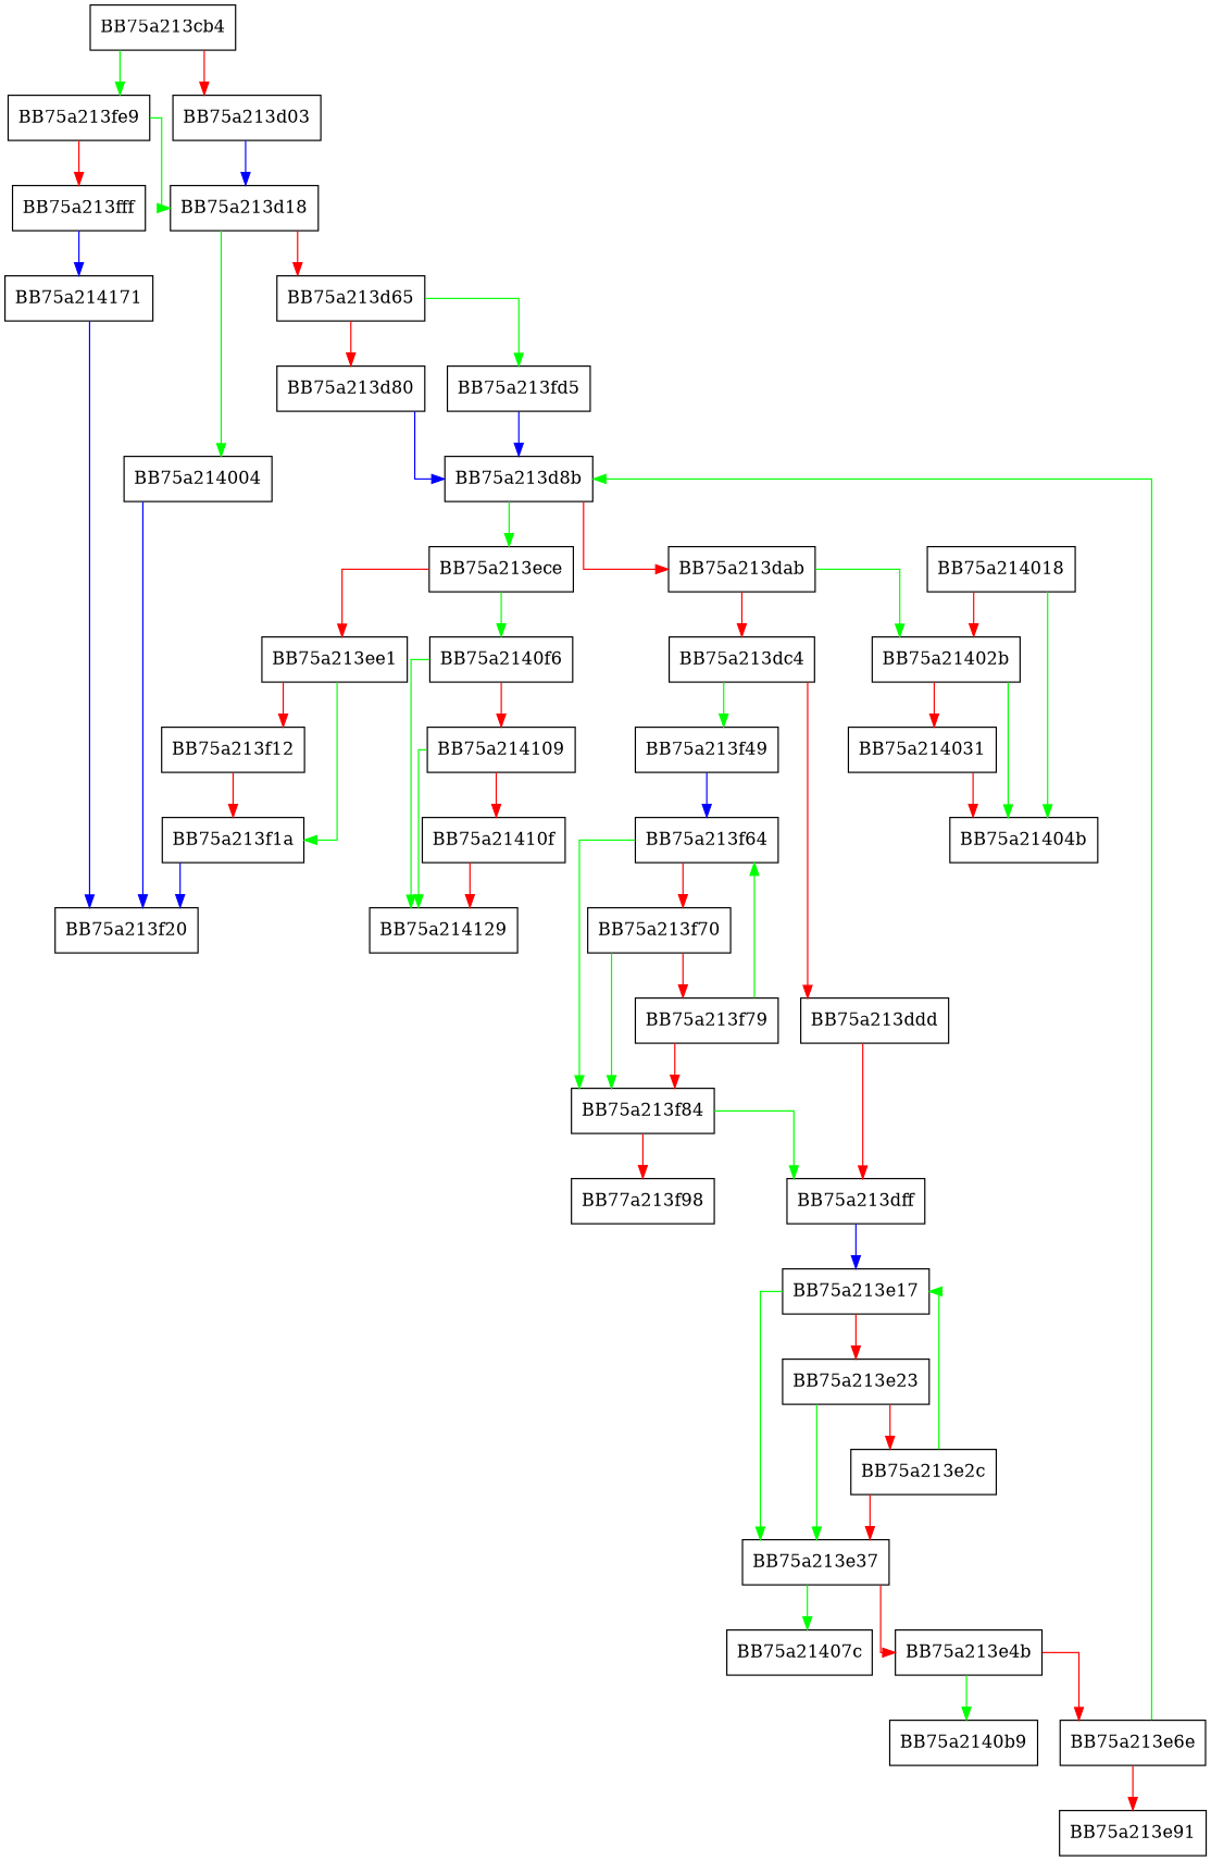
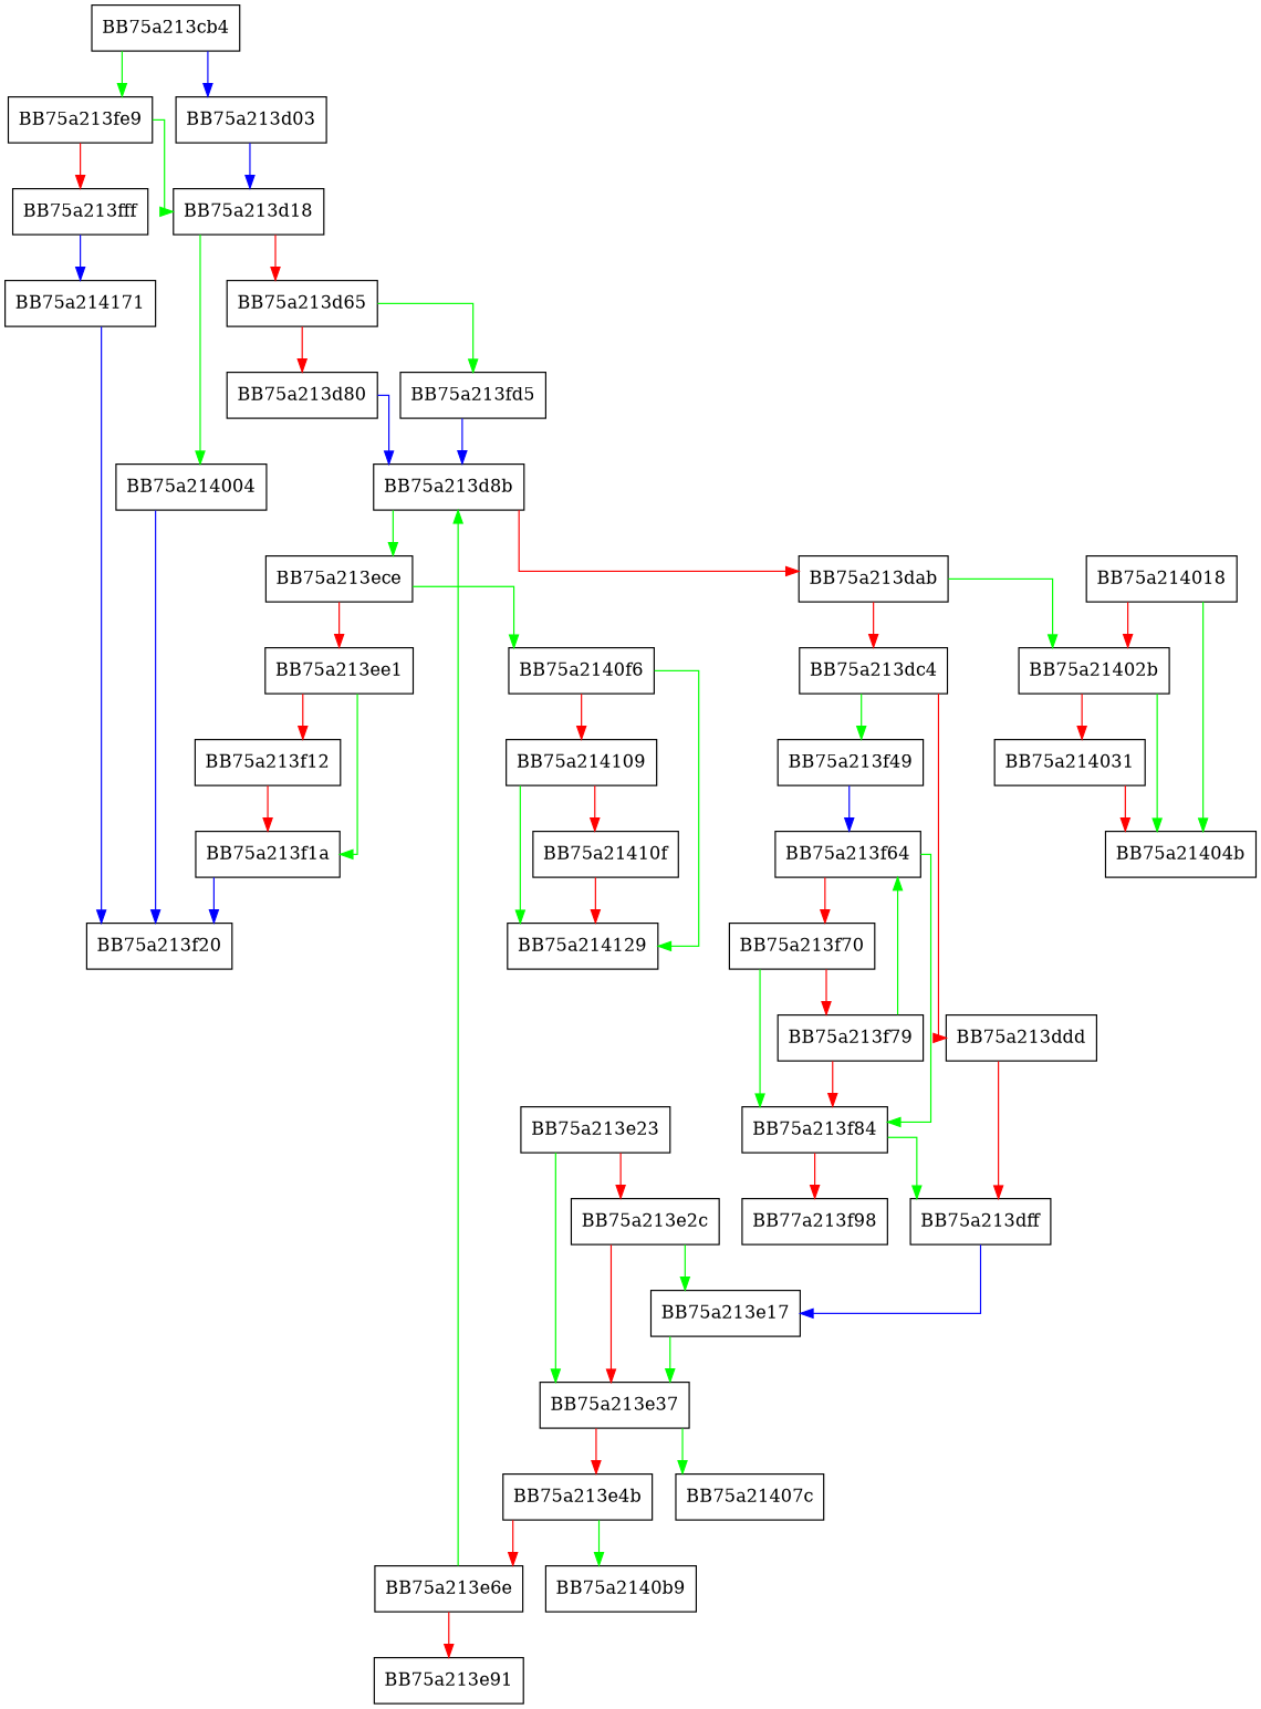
  digraph {
    splines=ortho
    node [shape=box]
    edge [color=red]
    BB75a213cb4
    BB75a213fe9
    BB75a213d03
    BB75a213d18
    BB75a213fff
    BB75a214004
    BB75a213d65
    BB75a214171
    BB75a213f20
    BB75a213fd5
    BB75a213d80
    BB75a213d8b
    BB75a213ece
    BB75a213dab
    BB75a2140f6
    BB75a213ee1
    BB75a213dc4
    BB75a21402b
    BB75a214129
    BB75a214109
    BB75a213f1a
    BB75a213f12
    BB75a214018
    BB75a21404b
    BB75a213f49
    BB75a213ddd
    BB75a214031
    BB75a213f64
    BB75a213dff
    BB75a213f84
    BB75a213f70
    BB75a213e17
    BB75a213e37
    BB75a213e23
    BB75a21407c
    BB75a213e4b
    BB75a213e2c
    BB75a2140b9
    BB75a213e6e
    BB75a213e91
    BB75a21410f
    n42 [label=BB77a213f98]
    BB75a213f79
    BB75a213cb4 -> BB75a213fe9 [color=green]
-   BB75a213cb4 -> BB75a213d03
+   BB75a213cb4 -> BB75a213d03 [color=blue]
    BB75a213fe9 -> BB75a213d18 [color=green]
    BB75a213fe9 -> BB75a213fff
    BB75a213d03 -> BB75a213d18 [color=blue]
    BB75a213d18 -> BB75a214004 [color=green]
    BB75a213d18 -> BB75a213d65
    BB75a213fff -> BB75a214171 [color=blue]
    BB75a214004 -> BB75a213f20 [color=blue]
    BB75a213d65 -> BB75a213fd5 [color=green]
    BB75a213d65 -> BB75a213d80
    BB75a214171 -> BB75a213f20 [color=blue]
    BB75a213fd5 -> BB75a213d8b [color=blue]
    BB75a213d80 -> BB75a213d8b [color=blue]
    BB75a213d8b -> BB75a213ece [color=green]
    BB75a213d8b -> BB75a213dab
    BB75a213ece -> BB75a2140f6 [color=green]
    BB75a213ece -> BB75a213ee1
    BB75a213dab -> BB75a213dc4
    BB75a213dab -> BB75a21402b [color=green]
    BB75a2140f6 -> BB75a214129 [color=green]
    BB75a2140f6 -> BB75a214109
    BB75a213ee1 -> BB75a213f1a [color=green]
    BB75a213ee1 -> BB75a213f12
    BB75a213dc4 -> BB75a213f49 [color=green]
    BB75a213dc4 -> BB75a213ddd
    BB75a21402b -> BB75a21404b [color=green]
    BB75a21402b -> BB75a214031
    BB75a214109 -> BB75a214129 [color=green]
    BB75a214109 -> BB75a21410f
    BB75a213f1a -> BB75a213f20 [color=blue]
    BB75a213f12 -> BB75a213f1a
    BB75a214018 -> BB75a21402b
    BB75a214018 -> BB75a21404b [color=green]
    BB75a213f49 -> BB75a213f64 [color=blue]
    BB75a213ddd -> BB75a213dff
    BB75a214031 -> BB75a21404b
    BB75a213f64 -> BB75a213f84 [color=green]
    BB75a213f64 -> BB75a213f70
    BB75a213dff -> BB75a213e17 [color=blue]
    BB75a213f84 -> BB75a213dff [color=green]
    BB75a213f84 -> n42
    BB75a213f70 -> BB75a213f84 [color=green]
    BB75a213f70 -> BB75a213f79
    BB75a213e17 -> BB75a213e37 [color=green]
-   BB75a213e17 -> BB75a213e23
    BB75a213e37 -> BB75a21407c [color=green]
    BB75a213e37 -> BB75a213e4b
    BB75a213e23 -> BB75a213e37 [color=green]
    BB75a213e23 -> BB75a213e2c
    BB75a213e4b -> BB75a2140b9 [color=green]
    BB75a213e4b -> BB75a213e6e
    BB75a213e2c -> BB75a213e17 [color=green]
    BB75a213e2c -> BB75a213e37
    BB75a213e6e -> BB75a213d8b [color=green]
    BB75a213e6e -> BB75a213e91
    BB75a21410f -> BB75a214129
    BB75a213f79 -> BB75a213f64 [color=green]
    BB75a213f79 -> BB75a213f84
  }
